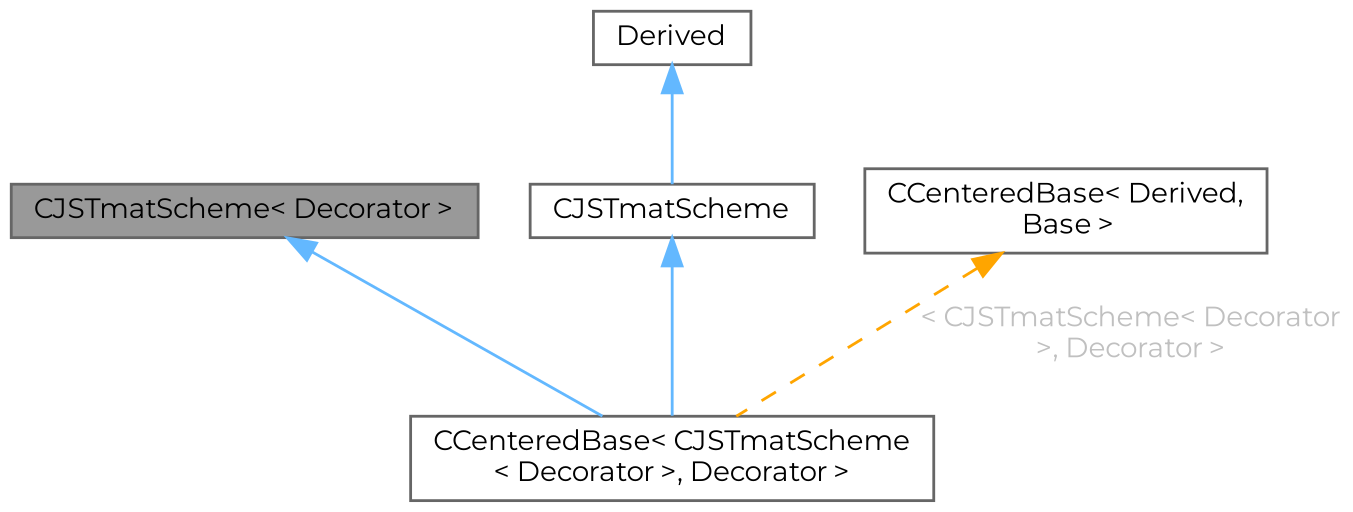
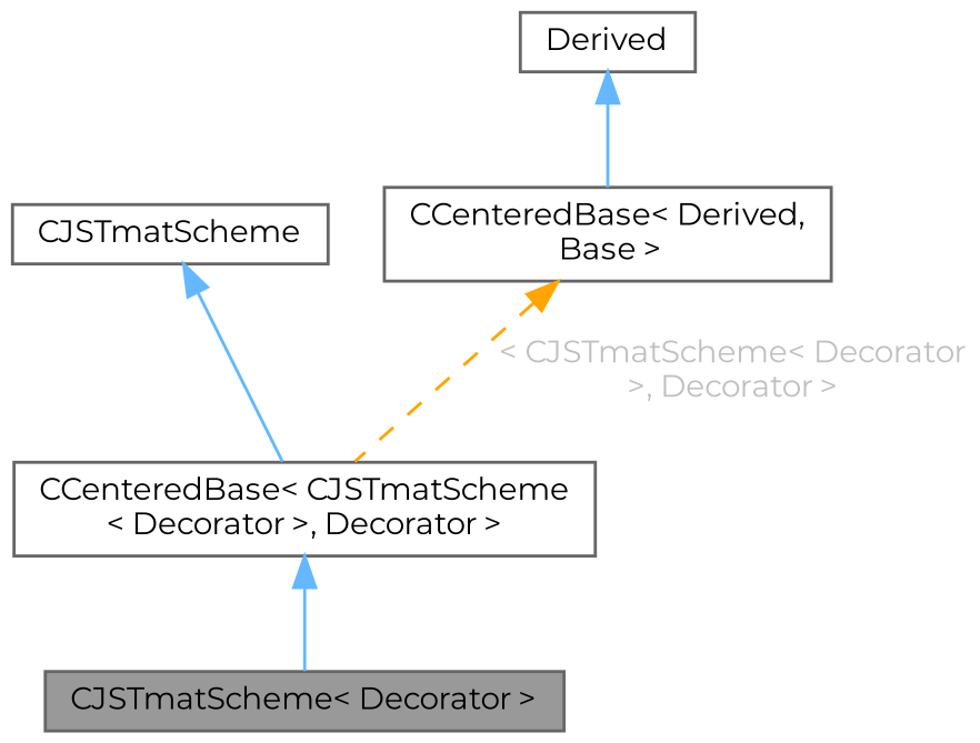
  digraph {
    fontname=Montserrat
    node [color=gray40 fillcolor=white fontname=Montserrat fontsize=10 shape=box style=filled]
    edge [color=steelblue1 dir=back fontname=Montserrat fontsize=10 labelfontname=Helvetica labelfontsize=10 style=solid]
    n1 [fillcolor=grey60 fontcolor=black height=0.2 label="CJSTmatScheme\< Decorator \>" width=0.4]
    n2 [height=0.2 label="CCenteredBase\< CJSTmatScheme\l\< Decorator \>, Decorator \>" width=0.4]
    n3 [height=0.2 label=CJSTmatScheme width=0.4]
    n4 [height=0.2 label="CCenteredBase\< Derived,\l Base \>" width=0.4]
    n5 [height=0.2 label=Derived width=0.4]
-   n1 -> n2
+   n2 -> n1
    n3 -> n2
    n4 -> n2 [color=orange fontcolor=grey label=" \< CJSTmatScheme\< Decorator\l \>, Decorator \>" style=dashed]
-   n5 -> n3
+   n5 -> n4
  }
